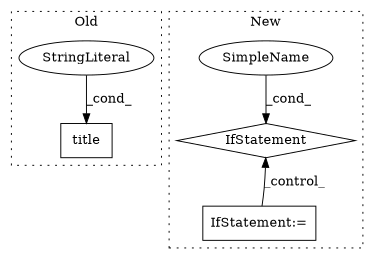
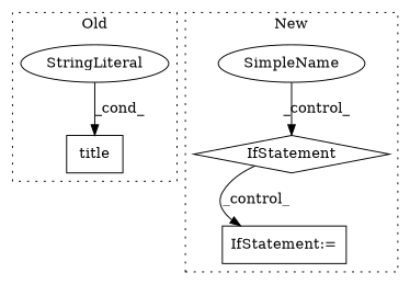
  digraph {
    node [shape=box]
    n1 [a=32 l="6,1" label=title s="1698,1722"]
    n2 [a=45 l=18 label=StringLiteral s=1704 shape=ellipse]
    n3 [a=25 l="4,2" label=IfStatement s="525,539" shape=diamond]
    n4 [a=7 l=1 label="IfStatement:=" s=551]
    n5 [a=42 label=SimpleName shape=ellipse]
    subgraph cluster_1 {
      label=Old
      style=dotted
      n1
      n2
    }
    subgraph cluster_2 {
      label=New
      style=dotted
      n3
      n4
      n5
    }
    n2 -> n1 [label=_cond_]
-   n4 -> n3 [label=_control_]
-   n5 -> n3 [label=_cond_]
+   n3 -> n4 [label=_control_]
+   n5 -> n3 [label=_control_]
  }
